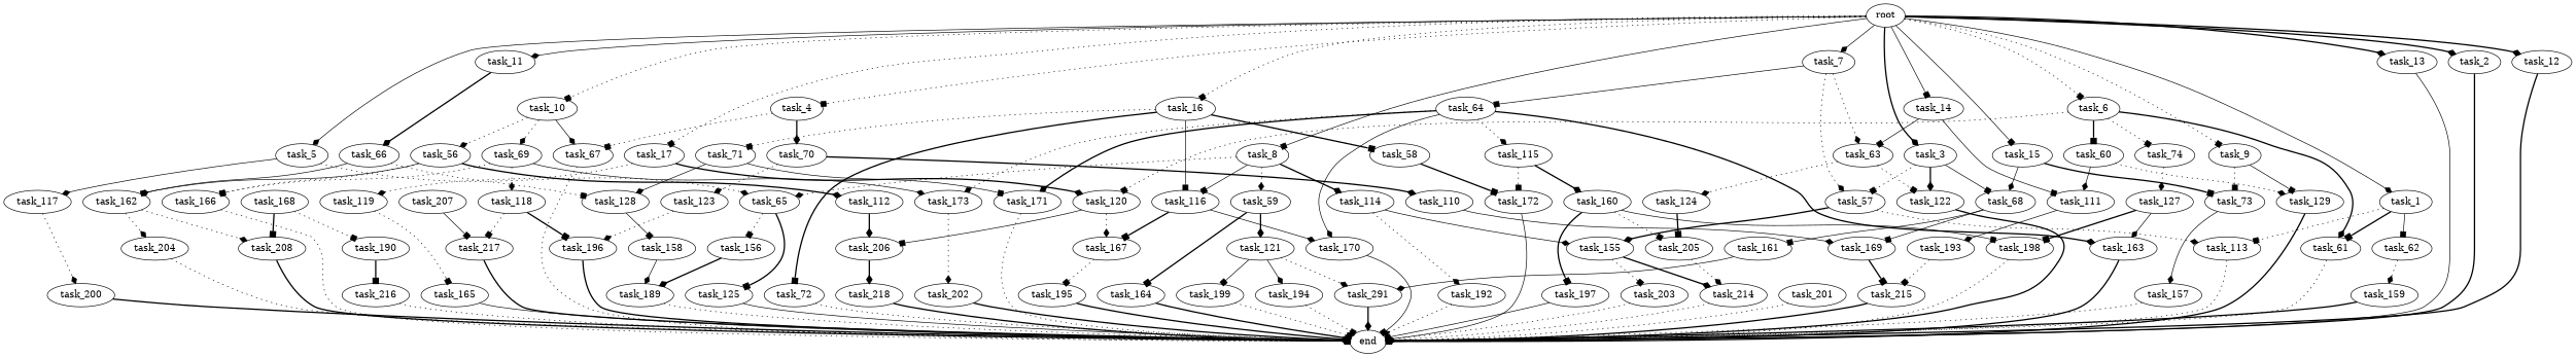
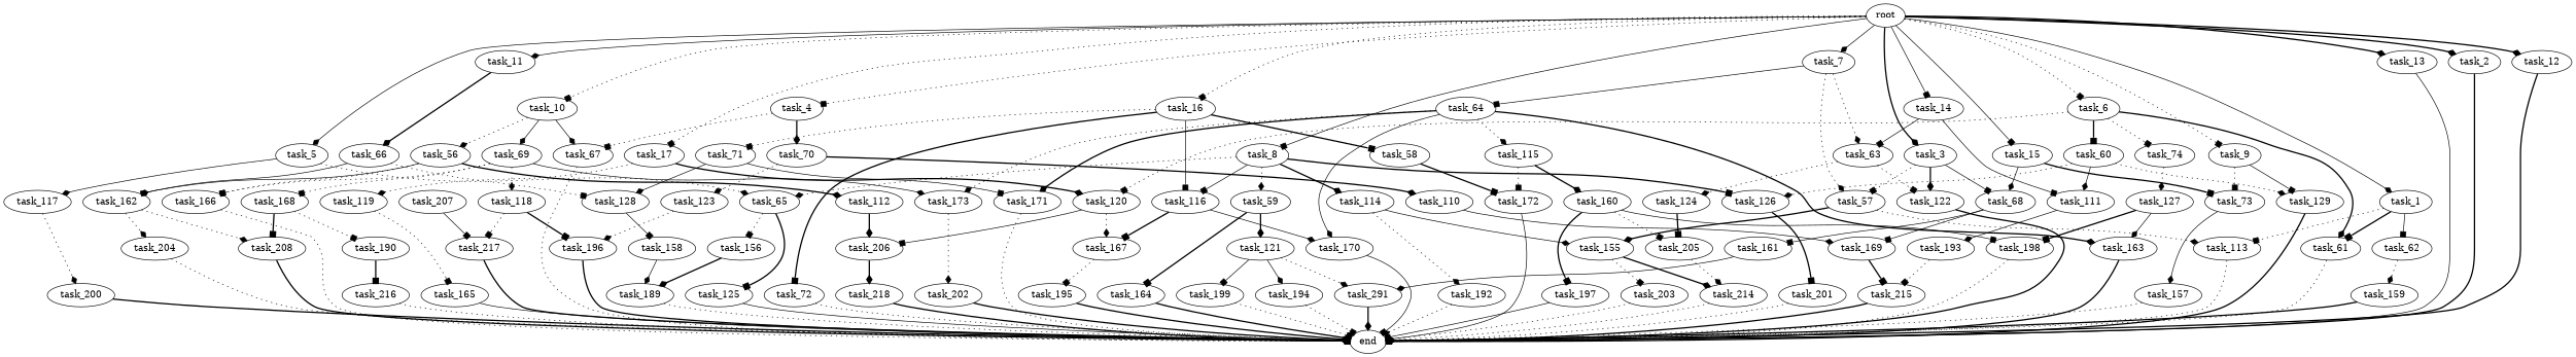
  digraph {
    edge [arrowhead=diamond style=dotted]
    task_200
    end
    task_11
    task_66
    task_128
    task_162
    task_171
    task_195
    task_64
    task_115
    task_170
    task_173
    task_163
    task_172
    task_160
    task_202
    task_17
    task_119
    task_120
    task_165
    task_167
    task_206
    task_190
    task_216
    task_217
+   task_126
    task_201
    task_69
    task_166
    task_118
    task_168
    task_196
    task_208
    task_155
    task_214
    task_203
    task_189
    task_199
    task_73
    task_157
    task_59
    task_121
    task_164
    task_194
    n45 [label=task_291]
    task_197
    task_67
    task_113
    task_7
    task_63
    task_57
    task_124
    task_122
    task_158
    task_205
    task_198
    task_116
    task_218
    task_192
    task_61
    task_72
    task_112
    task_56
    task_204
    task_3
    task_68
    task_161
    task_169
    task_14
    task_111
    task_193
    task_62
    task_159
    task_125
    task_215
    task_117
    task_207
    task_9
    task_129
    task_58
    root
    task_4
    task_13
    task_5
    task_6
    task_16
    task_15
    task_10
    task_1
    task_2
    task_12
    task_8
    task_70
    task_65
    task_60
    task_74
    task_71
    task_114
    task_110
    task_123
    task_156
    task_127
    task_200 -> end [style=bold]
    task_11 -> task_66 [style=bold]
    task_66 -> task_128 [arrowhead=box]
    task_66 -> task_162 [style=solid]
    task_128 -> task_158 [arrowhead=box style=solid]
    task_162 -> task_208
    task_162 -> task_204
    task_171 -> end
    task_195 -> end [style=bold]
    task_64 -> task_171 [style=bold]
    task_64 -> task_115
    task_64 -> task_170 [style=solid]
    task_64 -> task_173
    task_64 -> task_163 [style=bold]
    task_115 -> task_172 [arrowhead=box]
    task_115 -> task_160 [style=bold]
    task_170 -> end [arrowhead=box style=solid]
    task_173 -> task_202
    task_163 -> end [style=bold]
    task_172 -> end [style=solid]
    task_160 -> task_197 [arrowhead=box style=bold]
    task_160 -> task_205 [arrowhead=box]
    task_160 -> task_198 [arrowhead=box style=solid]
    task_202 -> end [style=bold]
    task_17 -> task_119
    task_17 -> task_120 [style=bold]
    task_119 -> task_165 [arrowhead=box]
    task_120 -> task_167
    task_120 -> task_206 [arrowhead=box style=solid]
    task_165 -> end [arrowhead=box style=solid]
    task_167 -> task_195 [arrowhead=box]
    task_206 -> task_218 [style=bold]
    task_190 -> task_216 [arrowhead=box style=bold]
    task_216 -> end [arrowhead=box]
    task_217 -> end [arrowhead=box style=bold]
+   task_126 -> task_201 [arrowhead=box style=bold]
    task_201 -> end
    task_69 -> task_173 [style=solid]
    task_69 -> task_166 [arrowhead=box]
    task_69 -> task_118
+   task_69 -> task_168 [arrowhead=box]
    task_166 -> end [arrowhead=box]
    task_118 -> task_217 [arrowhead=box]
    task_118 -> task_196 [arrowhead=box style=bold]
    task_168 -> task_190 [arrowhead=box]
    task_168 -> task_208 [arrowhead=box style=bold]
    task_196 -> end [arrowhead=box style=bold]
    task_208 -> end [style=bold]
    task_155 -> task_214 [style=bold]
    task_155 -> task_203 [arrowhead=box]
    task_214 -> end
    task_203 -> end [arrowhead=box]
    task_189 -> end [arrowhead=box]
    task_199 -> end [arrowhead=box]
    task_73 -> task_157 [style=solid]
    task_157 -> end [arrowhead=box]
    task_59 -> task_121 [style=bold]
    task_59 -> task_164 [arrowhead=box style=bold]
    task_121 -> task_199 [arrowhead=box style=solid]
    task_121 -> task_194 [style=solid]
    task_121 -> n45
    task_164 -> end [style=bold]
    task_194 -> end [arrowhead=box]
    n45 -> end [style=bold]
    task_197 -> end [arrowhead=box style=solid]
    task_67 -> end [arrowhead=box]
    task_113 -> end
    task_7 -> task_64 [arrowhead=box style=solid]
    task_7 -> task_63
    task_7 -> task_57
    task_63 -> task_124
    task_63 -> task_122 [arrowhead=box]
    task_57 -> task_155 [style=bold]
    task_57 -> task_113
    task_124 -> task_205 [arrowhead=box style=bold]
    task_122 -> end [arrowhead=box style=bold]
    task_158 -> task_189 [style=solid]
    task_205 -> task_214
    task_198 -> end [arrowhead=box]
    task_116 -> task_170 [style=solid]
    task_116 -> task_167 [arrowhead=box style=bold]
    task_218 -> end [style=bold]
    task_192 -> end
    task_61 -> end [arrowhead=box]
    task_72 -> end [arrowhead=box]
    task_112 -> task_206 [style=bold]
    task_56 -> task_162 [arrowhead=box style=solid]
    task_56 -> task_166 [arrowhead=box]
    task_56 -> task_112 [style=bold]
    task_204 -> end [arrowhead=box]
    task_3 -> task_57 [arrowhead=box]
    task_3 -> task_122 [style=bold]
    task_3 -> task_68 [arrowhead=box style=solid]
    task_68 -> task_161 [arrowhead=box style=solid]
    task_68 -> task_169 [arrowhead=box style=solid]
    task_161 -> n45 [style=solid]
    task_169 -> task_215 [arrowhead=box style=bold]
    task_14 -> task_63 [arrowhead=box style=solid]
    task_14 -> task_111 [arrowhead=box style=solid]
    task_111 -> task_193 [style=solid]
    task_193 -> task_215 [arrowhead=box]
    task_62 -> task_159
    task_159 -> end [arrowhead=box style=bold]
    task_125 -> end [style=solid]
    task_215 -> end [arrowhead=box style=bold]
    task_117 -> task_200
    task_207 -> task_217 [arrowhead=box style=solid]
    task_9 -> task_73 [arrowhead=box]
    task_9 -> task_129 [arrowhead=box style=solid]
    task_129 -> end [arrowhead=box style=bold]
    task_58 -> task_172 [arrowhead=box style=bold]
    root -> task_11 [style=solid]
    root -> task_17 [arrowhead=box]
    root -> task_7 [style=solid]
    root -> task_3 [style=bold]
    root -> task_14 [arrowhead=box style=solid]
    root -> task_9 [arrowhead=box]
    root -> task_4 [arrowhead=box]
    root -> task_13 [style=bold]
    root -> task_5 [style=solid]
    root -> task_6 [arrowhead=box]
    root -> task_16 [arrowhead=box]
    root -> task_15 [arrowhead=box style=solid]
    root -> task_10 [arrowhead=box]
    root -> task_1 [style=solid]
    root -> task_2 [style=bold]
    root -> task_12 [style=bold]
    root -> task_8 [arrowhead=box style=solid]
    task_4 -> task_67 [arrowhead=box]
    task_4 -> task_70 [style=bold]
    task_13 -> end [style=solid]
    task_5 -> task_117 [style=solid]
    task_5 -> task_65
    task_6 -> task_120 [arrowhead=box]
    task_6 -> task_61 [style=bold]
    task_6 -> task_60 [arrowhead=box style=bold]
    task_6 -> task_74 [arrowhead=box]
    task_16 -> task_116 [arrowhead=box style=solid]
    task_16 -> task_72 [arrowhead=box style=bold]
    task_16 -> task_58 [arrowhead=box style=bold]
    task_16 -> task_71 [arrowhead=box]
    task_15 -> task_73 [arrowhead=box style=bold]
    task_15 -> task_68 [style=solid]
-   task_10 -> task_69
+   task_10 -> task_69 [style=solid]
    task_10 -> task_67 [style=solid]
    task_10 -> task_56
    task_1 -> task_113 [arrowhead=box]
    task_1 -> task_61 [arrowhead=box style=bold]
    task_1 -> task_62 [arrowhead=box style=solid]
    task_2 -> end [style=bold]
    task_12 -> end [style=bold]
+   task_8 -> task_126 [arrowhead=box style=bold]
    task_8 -> task_59
    task_8 -> task_116 [arrowhead=box style=solid]
    task_8 -> task_65
    task_8 -> task_114 [style=bold]
    task_70 -> task_110 [style=bold]
    task_70 -> task_123
    task_65 -> task_125 [arrowhead=box style=bold]
    task_65 -> task_156 [arrowhead=box]
+   task_60 -> task_126
    task_60 -> task_111 [style=solid]
    task_60 -> task_129
    task_74 -> task_127
    task_71 -> task_128 [style=solid]
    task_71 -> task_171 [arrowhead=box style=solid]
    task_114 -> task_155 [style=solid]
    task_114 -> task_192
    task_110 -> task_169 [style=solid]
    task_123 -> task_196
    task_156 -> task_189 [style=bold]
    task_127 -> task_163 [style=solid]
    task_127 -> task_198 [arrowhead=box style=bold]
  }
